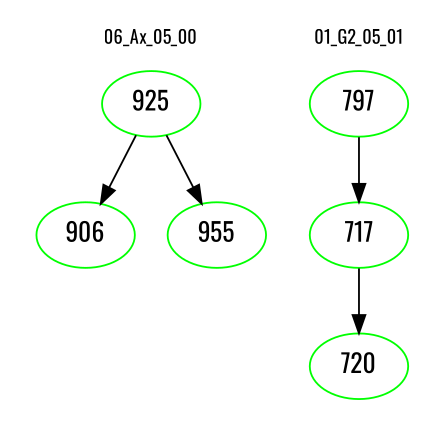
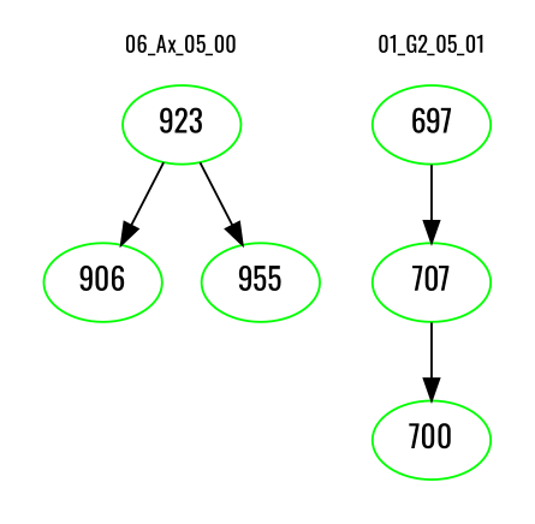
  digraph {
    fontname=Oswald
    node [color=green fontname=Oswald]
    edge [color=black fontname=Oswald]
-   n1 [label=925]
+   n1 [label=923]
    n2 [label=906]
    n3 [label=955]
-   n4 [label=717]
-   n5 [label=797]
-   n6 [label=720]
+   n4 [label=707]
+   n5 [label=697]
+   n6 [label=700]
    subgraph cluster_1 {
      color=white
      fontsize=10
      label="06_Ax_05_00"
      n1
      n2
      n3
    }
    subgraph cluster_2 {
      color=white
      fontsize=10
      label="01_G2_05_01"
      n4
      n5
      n6
    }
    n1 -> n2
    n1 -> n3
    n4 -> n6
    n5 -> n4
  }
